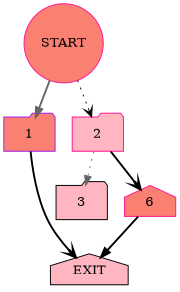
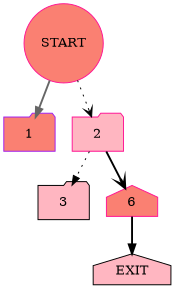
  digraph {
    node [color=deeppink fillcolor=salmon shape=folder style=filled]
    edge [arrowhead=normal color=black style=bold]
    n1 [label=START shape=circle]
    1 [color=purple]
    2 [fillcolor=lightpink]
    n4 [color=black fillcolor=lightpink label=EXIT shape=house]
    3 [color=black fillcolor=lightpink]
    n6 [label=6 shape=house]
    n1 -> 1 [color=gray40]
    n1 -> 2 [arrowhead=vee style=dotted]
-   1 -> n4 [arrowhead=vee]
-   2 -> 3 [color=gray40 style=dotted]
+   2 -> 3 [style=dotted]
    2 -> n6 [arrowhead=vee]
    n6 -> n4
  }
